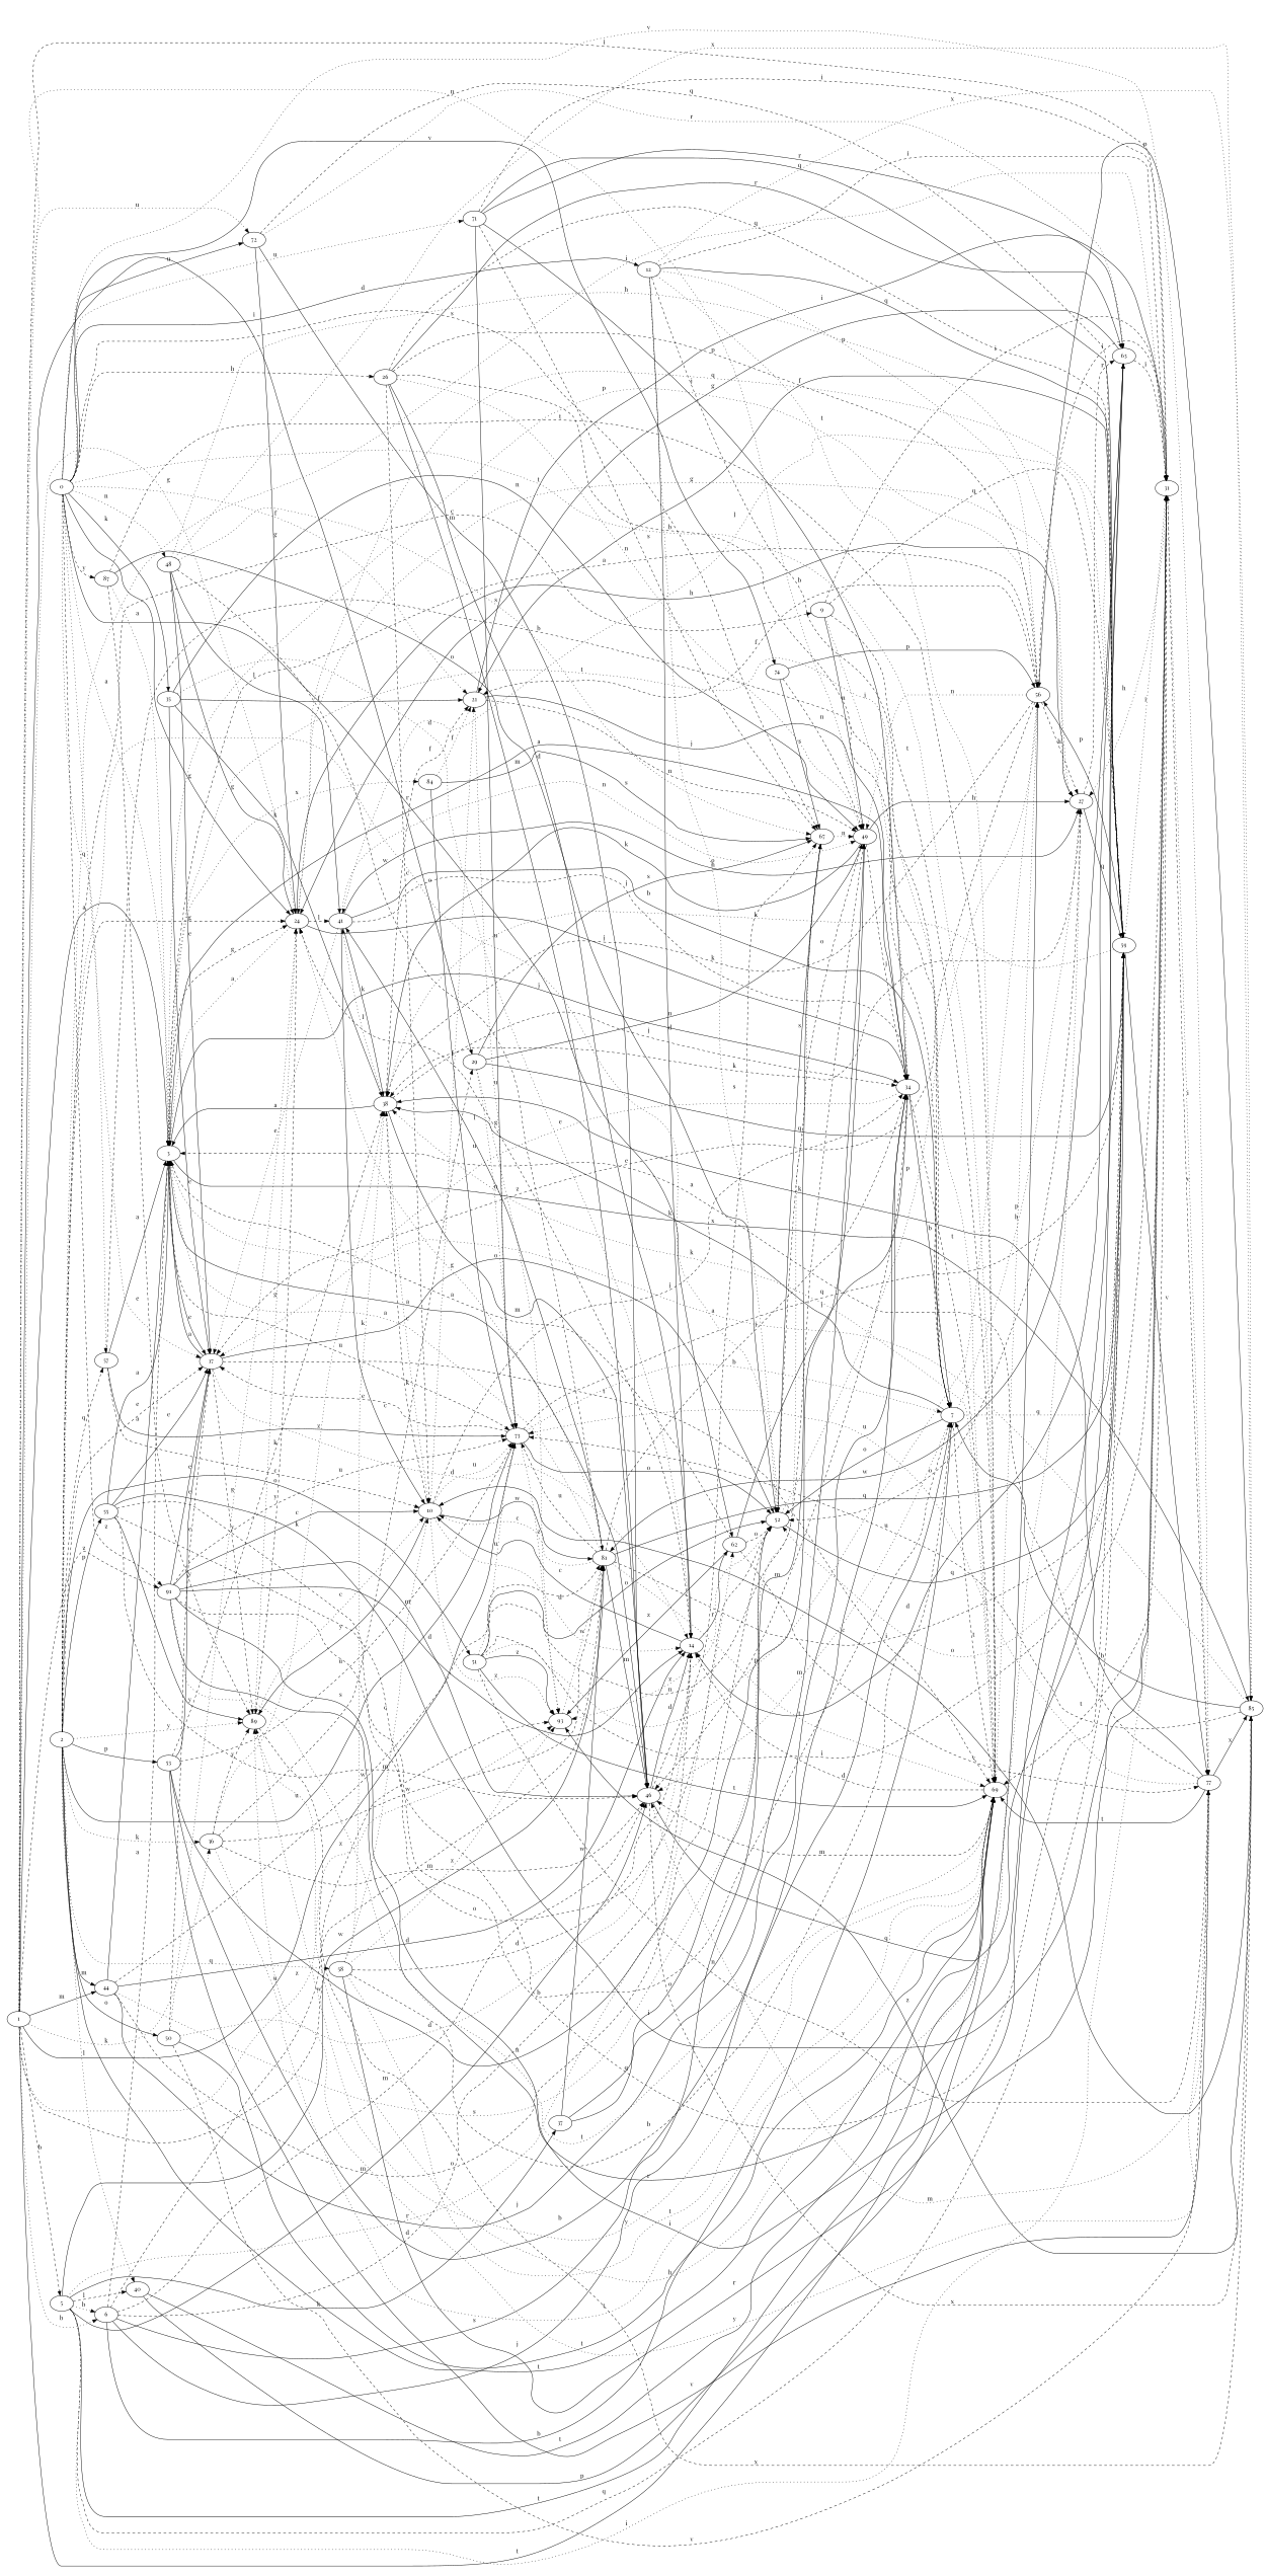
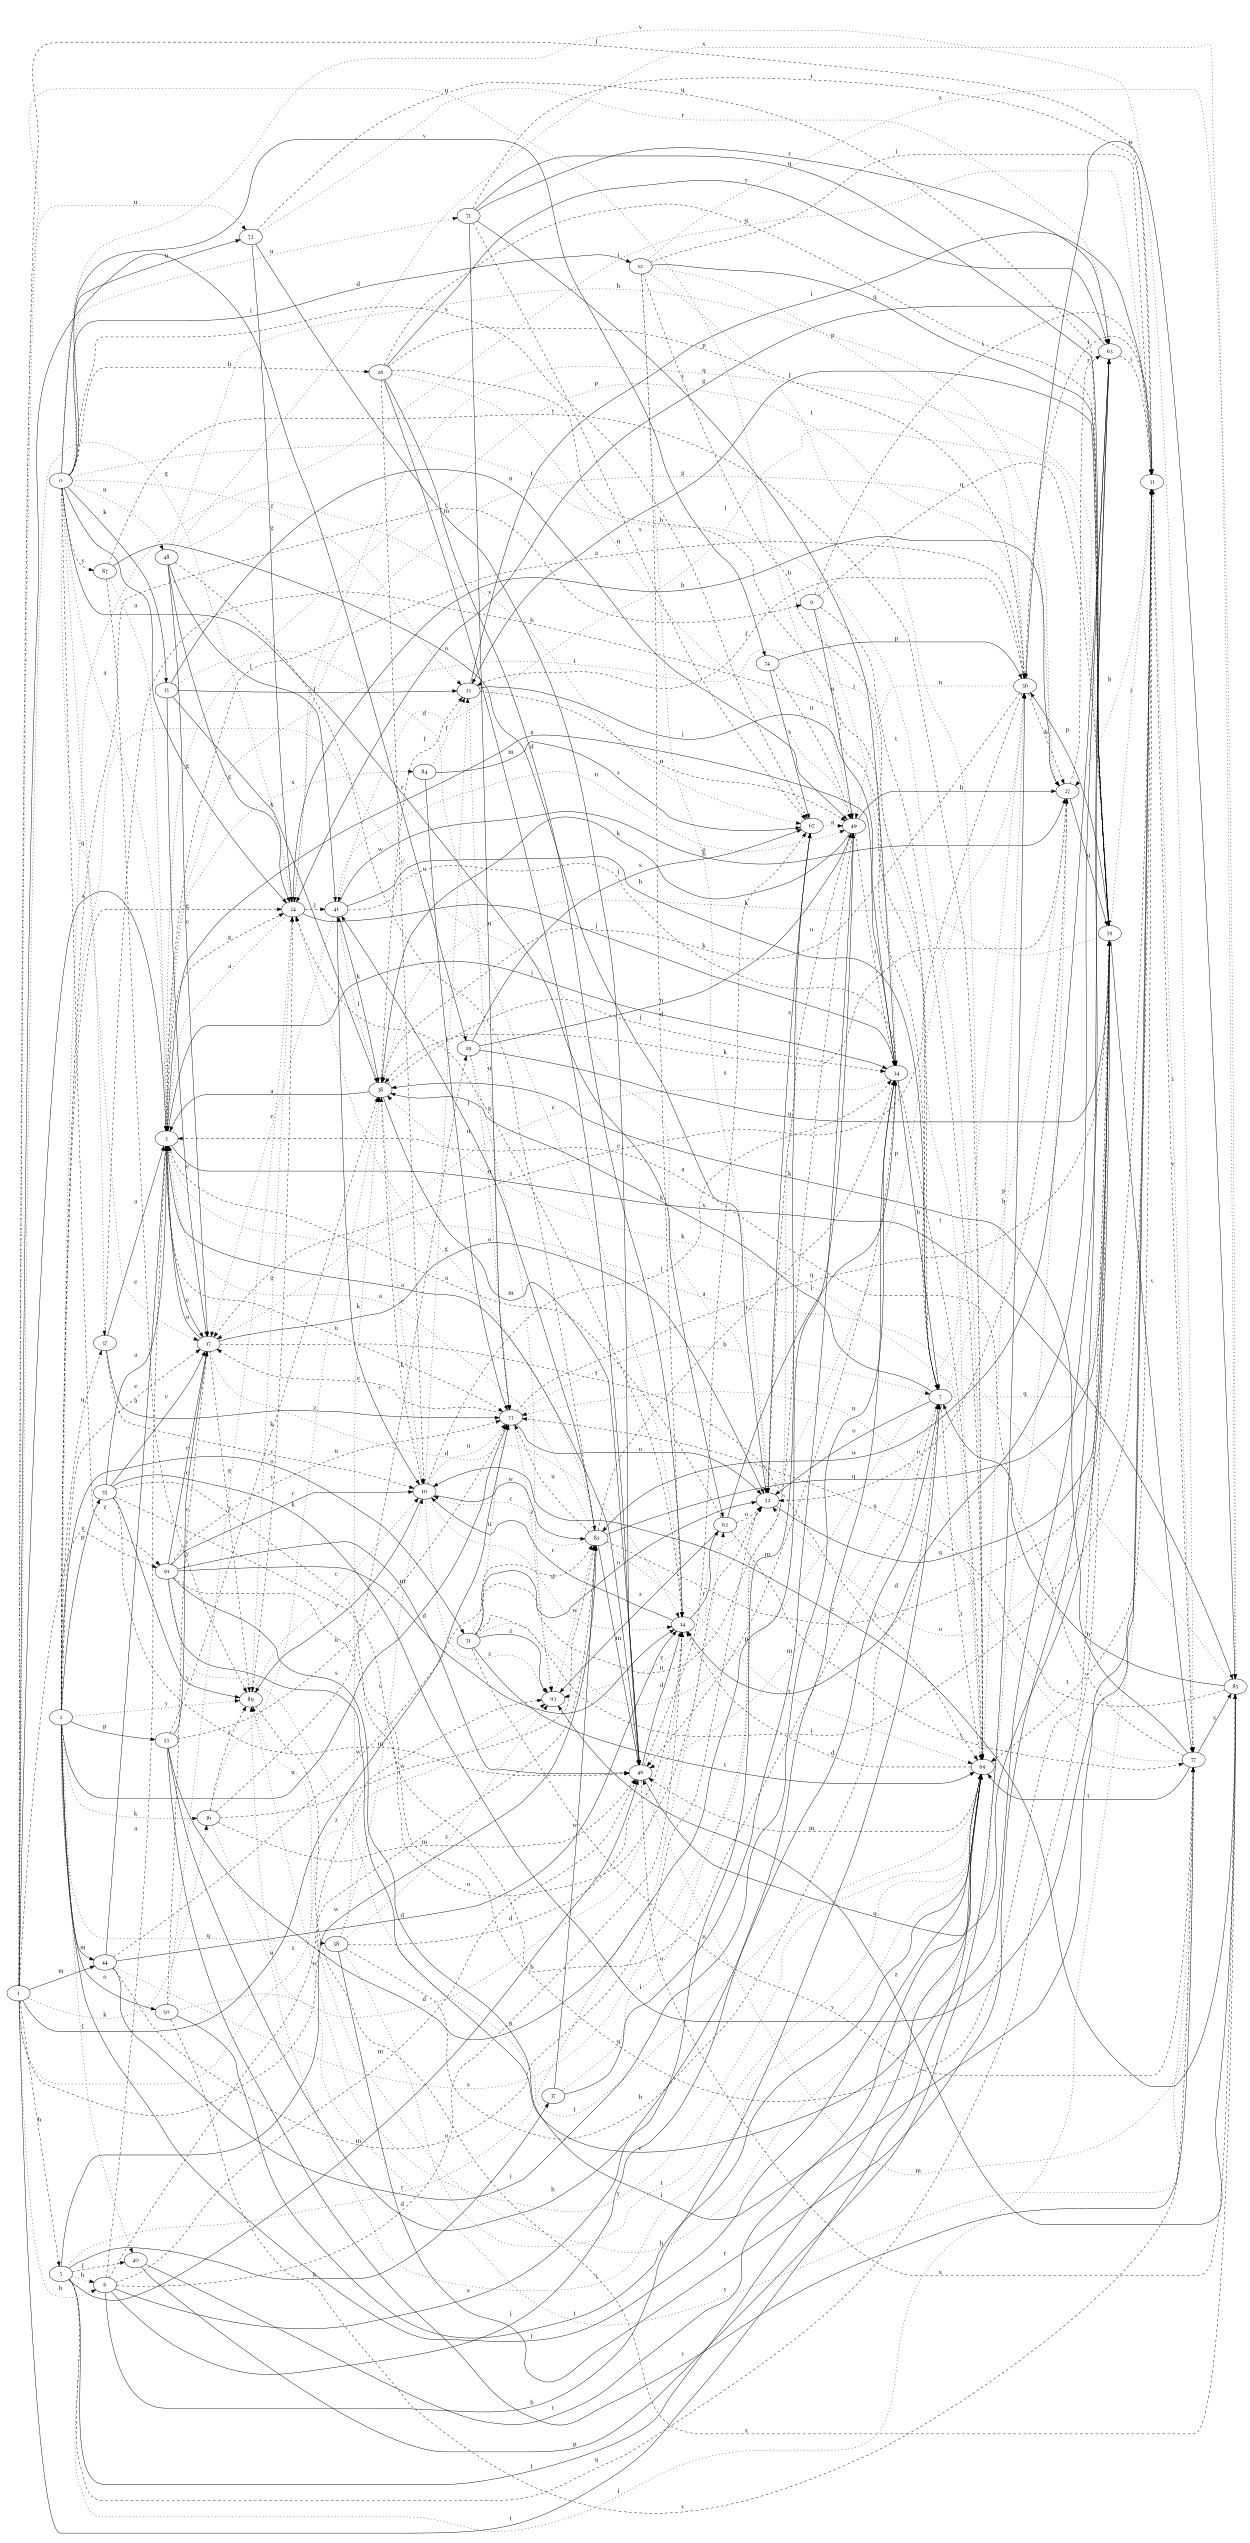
  strict digraph {
    fontname="Playfair Display"
    rankdir=LR
    node [fontname="Playfair Display"]
    edge [fontname="Playfair Display" style=solid]
    0
    3
    12
    17
    21
    24
    26
    35
    48
    57
    62
    67
    69
    71
    72
    74
    77
    87
    91
    73
    34
    56
    84
    85
    31
    52
    59
    7
    14
    89
    49
    27
    41
    46
    10
    63
    38
    81
    93
    1
    5
    6
    29
    36
    44
    40
    37
    2
    9
    50
    51
    53
    55
    58
    0 -> 3 [label=a style=dotted]
    0 -> 12 [label=d]
    0 -> 17 [label=e style=dotted]
    0 -> 21 [label=f style=dotted]
    0 -> 24 [label=g]
    0 -> 26 [label=h style=dashed]
    0 -> 35 [label=k]
    0 -> 48 [label=n style=dotted]
    0 -> 57 [label=q style=dotted]
    0 -> 62 [label=r]
    0 -> 67 [label=s style=dashed]
    0 -> 69 [label=t style=dotted]
    0 -> 71 [label=u style=dotted]
    0 -> 72 [label=u]
    0 -> 74 [label=v]
    0 -> 77 [label=v style=dotted]
    0 -> 87 [label=y style=dashed]
    0 -> 91 [label=z style=dashed]
    3 -> 17 [label=e]
    3 -> 24 [label=g style=dashed]
    3 -> 69 [label=t style=dotted]
    3 -> 73 [label=u style=dashed]
    3 -> 34 [label=j]
    3 -> 56 [label=p style=dotted]
    3 -> 84 [label=x style=dotted]
    3 -> 85 [label=x]
    12 -> 69 [label=t style=dotted]
    12 -> 56 [label=p style=dotted]
    12 -> 85 [label=x style=dotted]
    12 -> 31 [label=i style=dashed]
    12 -> 52 [label=o style=dotted]
    12 -> 59 [label=q]
    12 -> 7 [label=b style=dashed]
-   12 -> 14 [label=d]
+   12 -> 14 [label=d style=dashed]
    17 -> 3 [label=a]
    17 -> 69 [label=t style=dashed]
    17 -> 52 [label=o]
    17 -> 14 [label=d style=dotted]
    17 -> 89 [label=y style=dashed]
    21 -> 73 [label=u style=dotted]
    21 -> 34 [label=j]
    21 -> 31 [label=i]
    21 -> 49 [label=n style=dashed]
    24 -> 3 [label=a style=dotted]
    24 -> 34 [label=j]
    24 -> 59 [label=q style=dotted]
    24 -> 89 [label=y style=dashed]
    24 -> 27 [label=h]
    24 -> 41 [label=l style=dashed]
    26 -> 56 [label=p style=dashed]
    26 -> 59 [label=q style=dashed]
    26 -> 7 [label=b style=dashed]
    26 -> 14 [label=d]
    26 -> 49 [label=n style=dotted]
    26 -> 46 [label=m]
    26 -> 10 [label=c style=dashed]
    26 -> 63 [label=r]
    35 -> 17 [label=e]
    35 -> 21 [label=f]
    35 -> 14 [label=d style=dotted]
    35 -> 49 [label=n]
    35 -> 38 [label=k]
    48 -> 17 [label=e]
    48 -> 24 [label=g]
    48 -> 67 [label=s style=dotted]
    48 -> 85 [label=x style=dotted]
    48 -> 27 [label=h style=dotted]
    48 -> 41 [label=l]
    48 -> 81 [label=w style=dashed]
    57 -> 3 [label=a]
    57 -> 73 [label=z]
    57 -> 7 [label=b style=dashed]
    57 -> 10 [label=c style=dashed]
    62 -> 3 [label=a style=dashed]
    62 -> 77 [label=v style=dashed]
    62 -> 34 [label=j]
    62 -> 52 [label=o style=dashed]
    62 -> 93 [label=z]
    67 -> 49 [label=n style=dotted]
    69 -> 56 [label=p style=dotted]
    69 -> 14 [label=d style=dashed]
    69 -> 89 [label=y style=dotted]
    69 -> 46 [label=m style=dashed]
    69 -> 38 [label=k style=dotted]
    71 -> 67 [label=s style=dashed]
    71 -> 73 [label=u]
    71 -> 34 [label=j]
    71 -> 31 [label=i style=dashed]
    71 -> 59 [label=q]
    71 -> 63 [label=r]
    72 -> 24 [label=g]
    72 -> 59 [label=q style=dashed]
    72 -> 46 [label=m]
    72 -> 63 [label=r style=dotted]
    74 -> 67 [label=s]
    74 -> 56 [label=p]
    74 -> 49 [label=n style=dashed]
    77 -> 3 [label=a style=dashed]
    77 -> 69 [label=t]
    77 -> 73 [label=u style=dotted]
    77 -> 85 [label=x]
    77 -> 31 [label=i style=dotted]
    77 -> 89 [label=y style=dotted]
    77 -> 46 [label=m style=dotted]
    77 -> 38 [label=k]
    87 -> 3 [label=a style=dotted]
    87 -> 69 [label=t style=dashed]
    87 -> 52 [label=o]
    87 -> 89 [label=y style=dashed]
    91 -> 17 [label=e]
    91 -> 69 [label=t style=dotted]
    91 -> 73 [label=u style=dashed]
    91 -> 31 [label=i]
    91 -> 52 [label=o style=dashed]
    91 -> 14 [label=d]
    91 -> 46 [label=m]
    91 -> 10 [label=c]
    91 -> 63 [label=r]
    73 -> 17 [label=e style=dashed]
    73 -> 52 [label=o]
    73 -> 59 [label=q style=dashed]
    73 -> 7 [label=b style=dotted]
    73 -> 93 [label=z style=dotted]
    34 -> 3 [label=a]
    34 -> 17 [label=e style=dotted]
    34 -> 69 [label=t style=dashed]
    34 -> 7 [label=b]
    34 -> 46 [label=m style=dashed]
    56 -> 3 [label=a style=dashed]
    56 -> 17 [label=e style=dashed]
    56 -> 21 [label=f style=dashed]
    56 -> 31 [label=i style=dashed]
    56 -> 49 [label=n style=dotted]
    56 -> 27 [label=h style=dashed]
    56 -> 38 [label=k style=dashed]
    84 -> 21 [label=f style=dotted]
    84 -> 67 [label=s]
    84 -> 73 [label=u]
    85 -> 3 [label=a style=dotted]
    85 -> 73 [label=u style=dashed]
    85 -> 56 [label=p]
    85 -> 7 [label=b]
    85 -> 10 [label=c]
    85 -> 93 [label=z]
    31 -> 69 [label=t style=dashed]
    31 -> 77 [label=v style=dashed]
    31 -> 27 [label=h style=dotted]
    52 -> 67 [label=s]
    52 -> 56 [label=p style=dotted]
    52 -> 59 [label=q]
    52 -> 93 [label=z style=dotted]
    59 -> 21 [label=f]
    59 -> 77 [label=v]
    59 -> 56 [label=p]
    59 -> 31 [label=i style=dotted]
    59 -> 52 [label=o style=dotted]
    59 -> 41 [label=l style=dotted]
    59 -> 38 [label=k style=dotted]
    7 -> 69 [label=t style=dashed]
    7 -> 52 [label=o]
    7 -> 59 [label=q style=dotted]
    7 -> 27 [label=h style=dotted]
    7 -> 46 [label=m style=dotted]
    7 -> 38 [label=k]
    14 -> 24 [label=g style=dashed]
    14 -> 62 [label=r]
    14 -> 10 [label=c]
    89 -> 24 [label=g style=dotted]
    89 -> 85 [label=x style=dashed]
    89 -> 27 [label=h style=dotted]
    89 -> 10 [label=c style=dotted]
    49 -> 34 [label=j style=dashed]
    49 -> 52 [label=o style=dashed]
    49 -> 27 [label=h]
    49 -> 38 [label=k]
    27 -> 24 [label=g style=dotted]
    27 -> 52 [label=o style=dashed]
    27 -> 59 [label=q]
    27 -> 63 [label=r style=dashed]
    27 -> 38 [label=k style=dashed]
    41 -> 17 [label=e style=dotted]
    41 -> 34 [label=j style=dashed]
    41 -> 7 [label=b]
    41 -> 49 [label=n style=dotted]
    41 -> 27 [label=h]
    41 -> 10 [label=c]
    41 -> 38 [label=k]
    46 -> 3 [label=a]
    46 -> 67 [label=s style=dashed]
    46 -> 85 [label=x style=dashed]
    46 -> 59 [label=q]
    46 -> 14 [label=d]
    10 -> 21 [label=f style=dotted]
    10 -> 73 [label=u style=dotted]
    10 -> 34 [label=j style=dashed]
    10 -> 14 [label=d style=dotted]
    10 -> 89 [label=y]
    10 -> 38 [label=k style=dashed]
    10 -> 81 [label=w]
    10 -> 93 [label=z style=dotted]
    63 -> 24 [label=g]
    63 -> 31 [label=i style=dashed]
    63 -> 14 [label=d]
    63 -> 81 [label=w]
    38 -> 3 [label=a]
    38 -> 21 [label=f style=dashed]
    38 -> 34 [label=j style=dashed]
    38 -> 41 [label=l style=dotted]
    38 -> 46 [label=m]
    38 -> 10 [label=c style=dotted]
    81 -> 3 [label=a style=dotted]
    81 -> 24 [label=g style=dotted]
    81 -> 69 [label=t style=dotted]
    81 -> 73 [label=u style=dashed]
    81 -> 34 [label=j style=dashed]
    81 -> 31 [label=i style=dashed]
    81 -> 59 [label=q]
    81 -> 41 [label=l]
    81 -> 46 [label=m]
    81 -> 10 [label=c style=dotted]
    93 -> 81 [label=w style=dotted]
    1 -> 3 [label=a]
    1 -> 24 [label=g style=dotted]
    1 -> 69 [label=t]
    1 -> 72 [label=u style=dotted]
    1 -> 91 [label=z style=dashed]
    1 -> 73 [label=u]
    1 -> 31 [label=i style=dashed]
    1 -> 49 [label=n style=dotted]
    1 -> 81 [label=w style=dashed]
    1 -> 93 [label=z style=dotted]
    1 -> 5 [label=b style=dashed]
    1 -> 6 [label=b style=dotted]
    1 -> 29 [label=i]
    1 -> 36 [label=k style=dotted]
    1 -> 44 [label=m]
    5 -> 62 [label=r style=dotted]
    5 -> 69 [label=t]
    5 -> 31 [label=i style=dotted]
    5 -> 59 [label=q style=dashed]
    5 -> 46 [label=m]
    5 -> 81 [label=w]
    5 -> 6 [label=b style=dotted]
    5 -> 40 [label=l style=dashed]
    5 -> 37 [label=k]
    6 -> 3 [label=a style=dashed]
    6 -> 67 [label=s]
    6 -> 34 [label=j]
    6 -> 7 [label=b]
    6 -> 14 [label=d style=dashed]
    6 -> 46 [label=m style=dashed]
    6 -> 93 [label=z style=dashed]
    29 -> 67 [label=s]
    29 -> 73 [label=u style=dotted]
    29 -> 59 [label=q]
    29 -> 49 [label=n]
    29 -> 93 [label=z style=dotted]
    36 -> 69 [label=t style=dotted]
    36 -> 89 [label=y style=dashed]
    36 -> 46 [label=m style=dashed]
    36 -> 38 [label=k style=dotted]
    36 -> 81 [label=w style=dashed]
    36 -> 29 [label=s style=dashed]
    44 -> 3 [label=a]
    44 -> 67 [label=s style=dotted]
    44 -> 34 [label=j]
    44 -> 52 [label=o style=dashed]
    44 -> 14 [label=d]
    44 -> 81 [label=w style=dashed]
    40 -> 69 [label=t]
    40 -> 56 [label=p]
-   37 -> 52 [label=o]
+   37 -> 52 [label=o style=dotted]
    37 -> 49 [label=n]
    37 -> 81 [label=w]
    2 -> 17 [label=e style=dashed]
    2 -> 24 [label=g style=dashed]
    2 -> 57 [label=q style=dashed]
    2 -> 69 [label=t]
    2 -> 73 [label=u]
    2 -> 31 [label=i style=dotted]
    2 -> 52 [label=o style=dotted]
    2 -> 89 [label=y style=dotted]
    2 -> 36 [label=k style=dotted]
    2 -> 44 [label=m]
    2 -> 40 [label=l style=dotted]
    2 -> 9 [label=c style=dashed]
    2 -> 50 [label=o]
    2 -> 51 [label=o]
    2 -> 53 [label=p]
    2 -> 55 [label=p]
    2 -> 58 [label=q style=dotted]
    9 -> 69 [label=t style=dashed]
    9 -> 34 [label=j style=dotted]
    9 -> 31 [label=i style=dashed]
    9 -> 59 [label=q style=dashed]
    9 -> 49 [label=n]
    50 -> 17 [label=e style=dashed]
    50 -> 24 [label=g style=dotted]
    50 -> 69 [label=t]
    50 -> 77 [label=v style=dashed]
    50 -> 14 [label=d style=dotted]
    51 -> 69 [label=t]
    51 -> 77 [label=v style=dashed]
    51 -> 73 [label=u style=dotted]
    51 -> 56 [label=p style=dotted]
    51 -> 31 [label=i style=dashed]
    51 -> 52 [label=o]
    51 -> 49 [label=n style=dashed]
    51 -> 93 [label=z]
    53 -> 17 [label=e]
    53 -> 77 [label=v]
    53 -> 73 [label=u style=dashed]
    53 -> 7 [label=b]
    53 -> 49 [label=n]
    53 -> 38 [label=k style=dashed]
    55 -> 3 [label=a]
    55 -> 17 [label=e]
    55 -> 31 [label=i]
    55 -> 59 [label=q style=dashed]
    55 -> 7 [label=b style=dashed]
    55 -> 89 [label=y]
    55 -> 46 [label=m style=dashed]
    58 -> 69 [label=t style=dotted]
    58 -> 7 [label=b style=dashed]
    58 -> 14 [label=d style=dashed]
    58 -> 10 [label=c style=dotted]
    58 -> 63 [label=r]
    58 -> 38 [label=k style=dotted]
    58 -> 93 [label=z style=dotted]
  }
